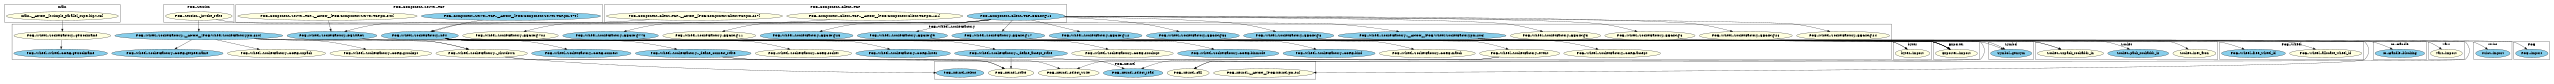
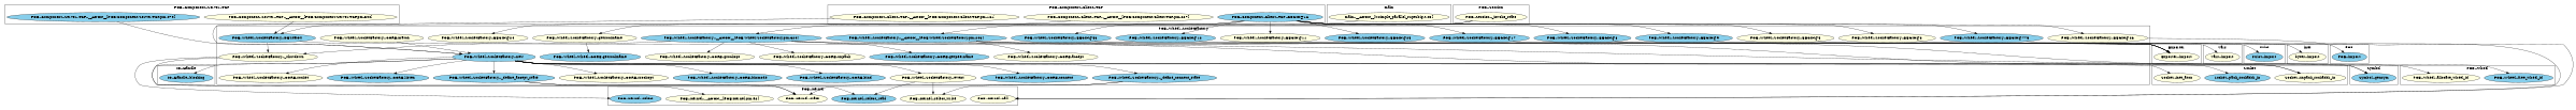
  digraph {
    node [fillcolor=lightyellow style=filled]
    "POE::Wheel::SocketFactory::getsockname"
    "POE::Wheel::SocketFactory::BEGIN@25" [fillcolor=skyblue]
-   "POE::Wheel::SocketFactory::BEGIN@702"
    "POE::Wheel::SocketFactory::CORE:socket"
    "POE::Wheel::SocketFactory::CORE:listen" [fillcolor=skyblue]
    "POE::Wheel::SocketFactory::_define_accept_state" [fillcolor=skyblue]
    "POE::Wheel::SocketFactory::CORE:gsockopt"
    "POE::Wheel::SocketFactory::BEGIN@24"
    "POE::Wheel::SocketFactory::CORE:ssockopt"
    "POE::Wheel::SocketFactory::CORE:binmode" [fillcolor=skyblue]
    "POE::Wheel::SocketFactory::CORE:unpack"
    "POE::Wheel::SocketFactory::BEGIN@9" [fillcolor=skyblue]
    "POE::Wheel::SocketFactory::BEGIN@11"
    "POE::Wheel::SocketFactory::__ANON__[POE/Wheel/SocketFactory.pm:203]" [fillcolor=skyblue]
    "POE::Wheel::SocketFactory::CORE:bind" [fillcolor=skyblue]
    "POE::Wheel::SocketFactory::_shutdown"
    "POE::Wheel::SocketFactory::DESTROY" [fillcolor=skyblue]
    "POE::Wheel::SocketFactory::new" [fillcolor=skyblue]
    "POE::Wheel::SocketFactory::CORE:match"
    "POE::Wheel::SocketFactory::BEGIN@5"
    "POE::Wheel::SocketFactory::__ANON__[POE/Wheel/SocketFactory.pm:320]" [fillcolor=skyblue]
    "POE::Wheel::SocketFactory::event"
    "POE::Wheel::SocketFactory::BEGIN@8" [fillcolor=skyblue]
    "POE::Wheel::SocketFactory::CORE:accept"
    "POE::Wheel::SocketFactory::BEGIN@17" [fillcolor=skyblue]
    n26 [fillcolor=skyblue label="POE::Wheel::Wheel::CORE:getsockname"]
    "POE::Wheel::SocketFactory::CORE:connect" [fillcolor=skyblue]
    "POE::Wheel::SocketFactory::BEGIN@3"
    "POE::Wheel::SocketFactory::BEGIN@775" [fillcolor=skyblue]
    "POE::Wheel::SocketFactory::_define_connect_state" [fillcolor=skyblue]
    "POE::Wheel::SocketFactory::BEGIN@53" [fillcolor=skyblue]
    "POE::Wheel::SocketFactory::CORE:getpeername" [fillcolor=skyblue]
    "POE::Wheel::SocketFactory::BEGIN@26"
    "POE::Wheel::SocketFactory::BEGIN@12" [fillcolor=skyblue]
    "POE::import" [fillcolor=skyblue]
    "main::__ANON__[t/simple_parallel_superbig.t:43]"
    "vars::import"
    "POE::Session::_invoke_state"
    "bytes::import"
    "strict::import" [fillcolor=skyblue]
    "Exporter::import"
    "POE::Component::Server::TCP::__ANON__[POE/Component/Server/TCP.pm:540]"
    "POE::Component::Server::TCP::__ANON__[POE/Component/Server/TCP.pm:479]" [fillcolor=skyblue]
    "POE::Kernel::select_write"
    "POE::Kernel::select_read" [fillcolor=skyblue]
    "POE::Kernel::state"
    "POE::Kernel::select" [fillcolor=skyblue]
    "POE::Kernel::__ANON__[POE/Kernel.pm:92]"
    "POE::Kernel::call"
    "Symbol::gensym" [fillcolor=skyblue]
    "IO::Handle::blocking" [fillcolor=skyblue]
    "POE::Component::Client::TCP::BEGIN@16" [fillcolor=skyblue]
    "POE::Component::Client::TCP::__ANON__[POE/Component/Client/TCP.pm:181]"
    "POE::Component::Client::TCP::__ANON__[POE/Component/Client/TCP.pm:227]"
    "POE::Wheel::allocate_wheel_id"
    "POE::Wheel::free_wheel_id" [fillcolor=skyblue]
    "Socket::unpack_sockaddr_in"
    "Socket::pack_sockaddr_in" [fillcolor=skyblue]
    "Socket::inet_aton"
    subgraph cluster_1 {
      label="POE::Wheel::SocketFactory"
      "POE::Wheel::SocketFactory::getsockname"
      "POE::Wheel::SocketFactory::BEGIN@25"
-     "POE::Wheel::SocketFactory::BEGIN@702"
      "POE::Wheel::SocketFactory::CORE:socket"
      "POE::Wheel::SocketFactory::CORE:listen"
      "POE::Wheel::SocketFactory::_define_accept_state"
      "POE::Wheel::SocketFactory::CORE:gsockopt"
      "POE::Wheel::SocketFactory::BEGIN@24"
      "POE::Wheel::SocketFactory::CORE:ssockopt"
      "POE::Wheel::SocketFactory::CORE:binmode"
      "POE::Wheel::SocketFactory::CORE:unpack"
      "POE::Wheel::SocketFactory::BEGIN@9"
      "POE::Wheel::SocketFactory::BEGIN@11"
      "POE::Wheel::SocketFactory::__ANON__[POE/Wheel/SocketFactory.pm:203]"
      "POE::Wheel::SocketFactory::CORE:bind"
      "POE::Wheel::SocketFactory::_shutdown"
      "POE::Wheel::SocketFactory::DESTROY"
      "POE::Wheel::SocketFactory::new"
      "POE::Wheel::SocketFactory::CORE:match"
      "POE::Wheel::SocketFactory::BEGIN@5"
      "POE::Wheel::SocketFactory::__ANON__[POE/Wheel/SocketFactory.pm:320]"
      "POE::Wheel::SocketFactory::event"
      "POE::Wheel::SocketFactory::BEGIN@8"
      "POE::Wheel::SocketFactory::CORE:accept"
      "POE::Wheel::SocketFactory::BEGIN@17"
      n26
      "POE::Wheel::SocketFactory::CORE:connect"
      "POE::Wheel::SocketFactory::BEGIN@3"
      "POE::Wheel::SocketFactory::BEGIN@775"
      "POE::Wheel::SocketFactory::_define_connect_state"
      "POE::Wheel::SocketFactory::BEGIN@53"
      "POE::Wheel::SocketFactory::CORE:getpeername"
      "POE::Wheel::SocketFactory::BEGIN@26"
      "POE::Wheel::SocketFactory::BEGIN@12"
    }
    subgraph cluster_2 {
      label=POE
      "POE::import"
    }
    subgraph cluster_3 {
      label=main
      "main::__ANON__[t/simple_parallel_superbig.t:43]"
    }
    subgraph cluster_4 {
      label=vars
      "vars::import"
    }
    subgraph cluster_5 {
      label="POE::Session"
      "POE::Session::_invoke_state"
    }
    subgraph cluster_6 {
-     label=bytes
+     label=inet
      "bytes::import"
    }
    subgraph cluster_7 {
      label="strict"
      "strict::import"
    }
    subgraph cluster_8 {
      label=Exporter
      "Exporter::import"
    }
    subgraph cluster_9 {
      label="POE::Component::Server::TCP"
      "POE::Component::Server::TCP::__ANON__[POE/Component/Server/TCP.pm:540]"
      "POE::Component::Server::TCP::__ANON__[POE/Component/Server/TCP.pm:479]"
    }
    subgraph cluster_10 {
      label="POE::Kernel"
      "POE::Kernel::select_write"
      "POE::Kernel::select_read"
      "POE::Kernel::state"
      "POE::Kernel::select"
      "POE::Kernel::__ANON__[POE/Kernel.pm:92]"
      "POE::Kernel::call"
    }
    subgraph cluster_11 {
      label=Symbol
      "Symbol::gensym"
    }
    subgraph cluster_12 {
      label="IO::Handle"
      "IO::Handle::blocking"
    }
    subgraph cluster_13 {
      label="POE::Component::Client::TCP"
      "POE::Component::Client::TCP::BEGIN@16"
      "POE::Component::Client::TCP::__ANON__[POE/Component/Client/TCP.pm:181]"
      "POE::Component::Client::TCP::__ANON__[POE/Component/Client/TCP.pm:227]"
    }
    subgraph cluster_14 {
      label="POE::Wheel"
      "POE::Wheel::allocate_wheel_id"
      "POE::Wheel::free_wheel_id"
    }
    subgraph cluster_15 {
      label=Socket
      "Socket::unpack_sockaddr_in"
      "Socket::pack_sockaddr_in"
      "Socket::inet_aton"
    }
    "POE::Wheel::SocketFactory::getsockname" -> n26
-   "POE::Wheel::SocketFactory::BEGIN@702" -> "bytes::import"
    "POE::Wheel::SocketFactory::_define_accept_state" -> "POE::Kernel::select_read"
    "POE::Wheel::SocketFactory::_define_accept_state" -> "POE::Kernel::state"
    "POE::Wheel::SocketFactory::BEGIN@9" -> "Exporter::import"
    "POE::Wheel::SocketFactory::BEGIN@11" -> "Exporter::import"
    "POE::Wheel::SocketFactory::__ANON__[POE/Wheel/SocketFactory.pm:203]" -> "POE::Wheel::SocketFactory::CORE:accept"
    "POE::Wheel::SocketFactory::__ANON__[POE/Wheel/SocketFactory.pm:203]" -> "POE::Kernel::call"
    "POE::Wheel::SocketFactory::__ANON__[POE/Wheel/SocketFactory.pm:203]" -> "Symbol::gensym"
    "POE::Wheel::SocketFactory::__ANON__[POE/Wheel/SocketFactory.pm:203]" -> "Socket::unpack_sockaddr_in"
    "POE::Wheel::SocketFactory::_shutdown" -> "POE::Kernel::state"
    "POE::Wheel::SocketFactory::_shutdown" -> "POE::Kernel::select"
    "POE::Wheel::SocketFactory::DESTROY" -> "POE::Wheel::SocketFactory::_shutdown"
    "POE::Wheel::SocketFactory::DESTROY" -> "POE::Wheel::free_wheel_id"
    "POE::Wheel::SocketFactory::new" -> "POE::Wheel::SocketFactory::CORE:socket"
    "POE::Wheel::SocketFactory::new" -> "POE::Wheel::SocketFactory::CORE:listen"
    "POE::Wheel::SocketFactory::new" -> "POE::Wheel::SocketFactory::_define_accept_state"
    "POE::Wheel::SocketFactory::new" -> "POE::Wheel::SocketFactory::CORE:ssockopt"
    "POE::Wheel::SocketFactory::new" -> "POE::Wheel::SocketFactory::CORE:binmode"
    "POE::Wheel::SocketFactory::new" -> "POE::Wheel::SocketFactory::CORE:bind"
-   "POE::Wheel::SocketFactory::new" -> "POE::Wheel::SocketFactory::CORE:match"
+   "POE::Wheel::SocketFactory::CORE:match" -> "POE::Wheel::SocketFactory::new"
    "POE::Wheel::SocketFactory::new" -> "POE::Wheel::SocketFactory::event"
    "POE::Wheel::SocketFactory::new" -> "POE::Wheel::SocketFactory::CORE:connect"
    "POE::Wheel::SocketFactory::new" -> "POE::Wheel::SocketFactory::_define_connect_state"
    "POE::Wheel::SocketFactory::new" -> "POE::Kernel::__ANON__[POE/Kernel.pm:92]"
    "POE::Wheel::SocketFactory::new" -> "Symbol::gensym"
    "POE::Wheel::SocketFactory::new" -> "IO::Handle::blocking"
    "POE::Wheel::SocketFactory::new" -> "POE::Wheel::allocate_wheel_id"
    "POE::Wheel::SocketFactory::new" -> "Socket::pack_sockaddr_in"
    "POE::Wheel::SocketFactory::new" -> "Socket::inet_aton"
    "POE::Wheel::SocketFactory::BEGIN@5" -> "vars::import"
    "POE::Wheel::SocketFactory::__ANON__[POE/Wheel/SocketFactory.pm:320]" -> "POE::Wheel::SocketFactory::CORE:gsockopt"
    "POE::Wheel::SocketFactory::__ANON__[POE/Wheel/SocketFactory.pm:320]" -> "POE::Wheel::SocketFactory::CORE:unpack"
    "POE::Wheel::SocketFactory::__ANON__[POE/Wheel/SocketFactory.pm:320]" -> "POE::Wheel::SocketFactory::_shutdown"
    "POE::Wheel::SocketFactory::__ANON__[POE/Wheel/SocketFactory.pm:320]" -> "POE::Wheel::SocketFactory::CORE:getpeername"
    "POE::Wheel::SocketFactory::__ANON__[POE/Wheel/SocketFactory.pm:320]" -> "POE::Kernel::call"
    "POE::Wheel::SocketFactory::__ANON__[POE/Wheel/SocketFactory.pm:320]" -> "Socket::unpack_sockaddr_in"
    "POE::Wheel::SocketFactory::event" -> "POE::Kernel::select_write"
    "POE::Wheel::SocketFactory::event" -> "POE::Kernel::select_read"
    "POE::Wheel::SocketFactory::BEGIN@8" -> "Exporter::import"
    "POE::Wheel::SocketFactory::BEGIN@17" -> "Exporter::import"
    "POE::Wheel::SocketFactory::BEGIN@3" -> "strict::import"
    "POE::Wheel::SocketFactory::BEGIN@775" -> "bytes::import"
    "POE::Wheel::SocketFactory::_define_connect_state" -> "POE::Kernel::select_write"
    "POE::Wheel::SocketFactory::_define_connect_state" -> "POE::Kernel::state"
    "POE::Wheel::SocketFactory::BEGIN@53" -> "Exporter::import"
    "POE::Wheel::SocketFactory::BEGIN@26" -> "POE::import"
    "POE::Wheel::SocketFactory::BEGIN@12" -> "Exporter::import"
    "main::__ANON__[t/simple_parallel_superbig.t:43]" -> "POE::Wheel::SocketFactory::getsockname"
    "POE::Session::_invoke_state" -> "POE::Wheel::SocketFactory::__ANON__[POE/Wheel/SocketFactory.pm:203]"
    "POE::Session::_invoke_state" -> "POE::Wheel::SocketFactory::__ANON__[POE/Wheel/SocketFactory.pm:320]"
    "POE::Component::Server::TCP::__ANON__[POE/Component/Server/TCP.pm:540]" -> "POE::Wheel::SocketFactory::DESTROY"
    "POE::Component::Server::TCP::__ANON__[POE/Component/Server/TCP.pm:479]" -> "POE::Wheel::SocketFactory::new"
    "POE::Component::Client::TCP::BEGIN@16" -> "POE::Wheel::SocketFactory::BEGIN@25"
-   "POE::Component::Client::TCP::BEGIN@16" -> "POE::Wheel::SocketFactory::BEGIN@702"
    "POE::Component::Client::TCP::BEGIN@16" -> "POE::Wheel::SocketFactory::BEGIN@24"
    "POE::Component::Client::TCP::BEGIN@16" -> "POE::Wheel::SocketFactory::BEGIN@9"
    "POE::Component::Client::TCP::BEGIN@16" -> "POE::Wheel::SocketFactory::BEGIN@11"
    "POE::Component::Client::TCP::BEGIN@16" -> "POE::Wheel::SocketFactory::BEGIN@5"
    "POE::Component::Client::TCP::BEGIN@16" -> "POE::Wheel::SocketFactory::BEGIN@8"
    "POE::Component::Client::TCP::BEGIN@16" -> "POE::Wheel::SocketFactory::BEGIN@17"
    "POE::Component::Client::TCP::BEGIN@16" -> "POE::Wheel::SocketFactory::BEGIN@3"
    "POE::Component::Client::TCP::BEGIN@16" -> "POE::Wheel::SocketFactory::BEGIN@775"
    "POE::Component::Client::TCP::BEGIN@16" -> "POE::Wheel::SocketFactory::BEGIN@53"
    "POE::Component::Client::TCP::BEGIN@16" -> "POE::Wheel::SocketFactory::BEGIN@26"
    "POE::Component::Client::TCP::BEGIN@16" -> "POE::Wheel::SocketFactory::BEGIN@12"
    "POE::Component::Client::TCP::__ANON__[POE/Component/Client/TCP.pm:181]" -> "POE::Wheel::SocketFactory::new"
    "POE::Component::Client::TCP::__ANON__[POE/Component/Client/TCP.pm:227]" -> "POE::Wheel::SocketFactory::DESTROY"
  }
